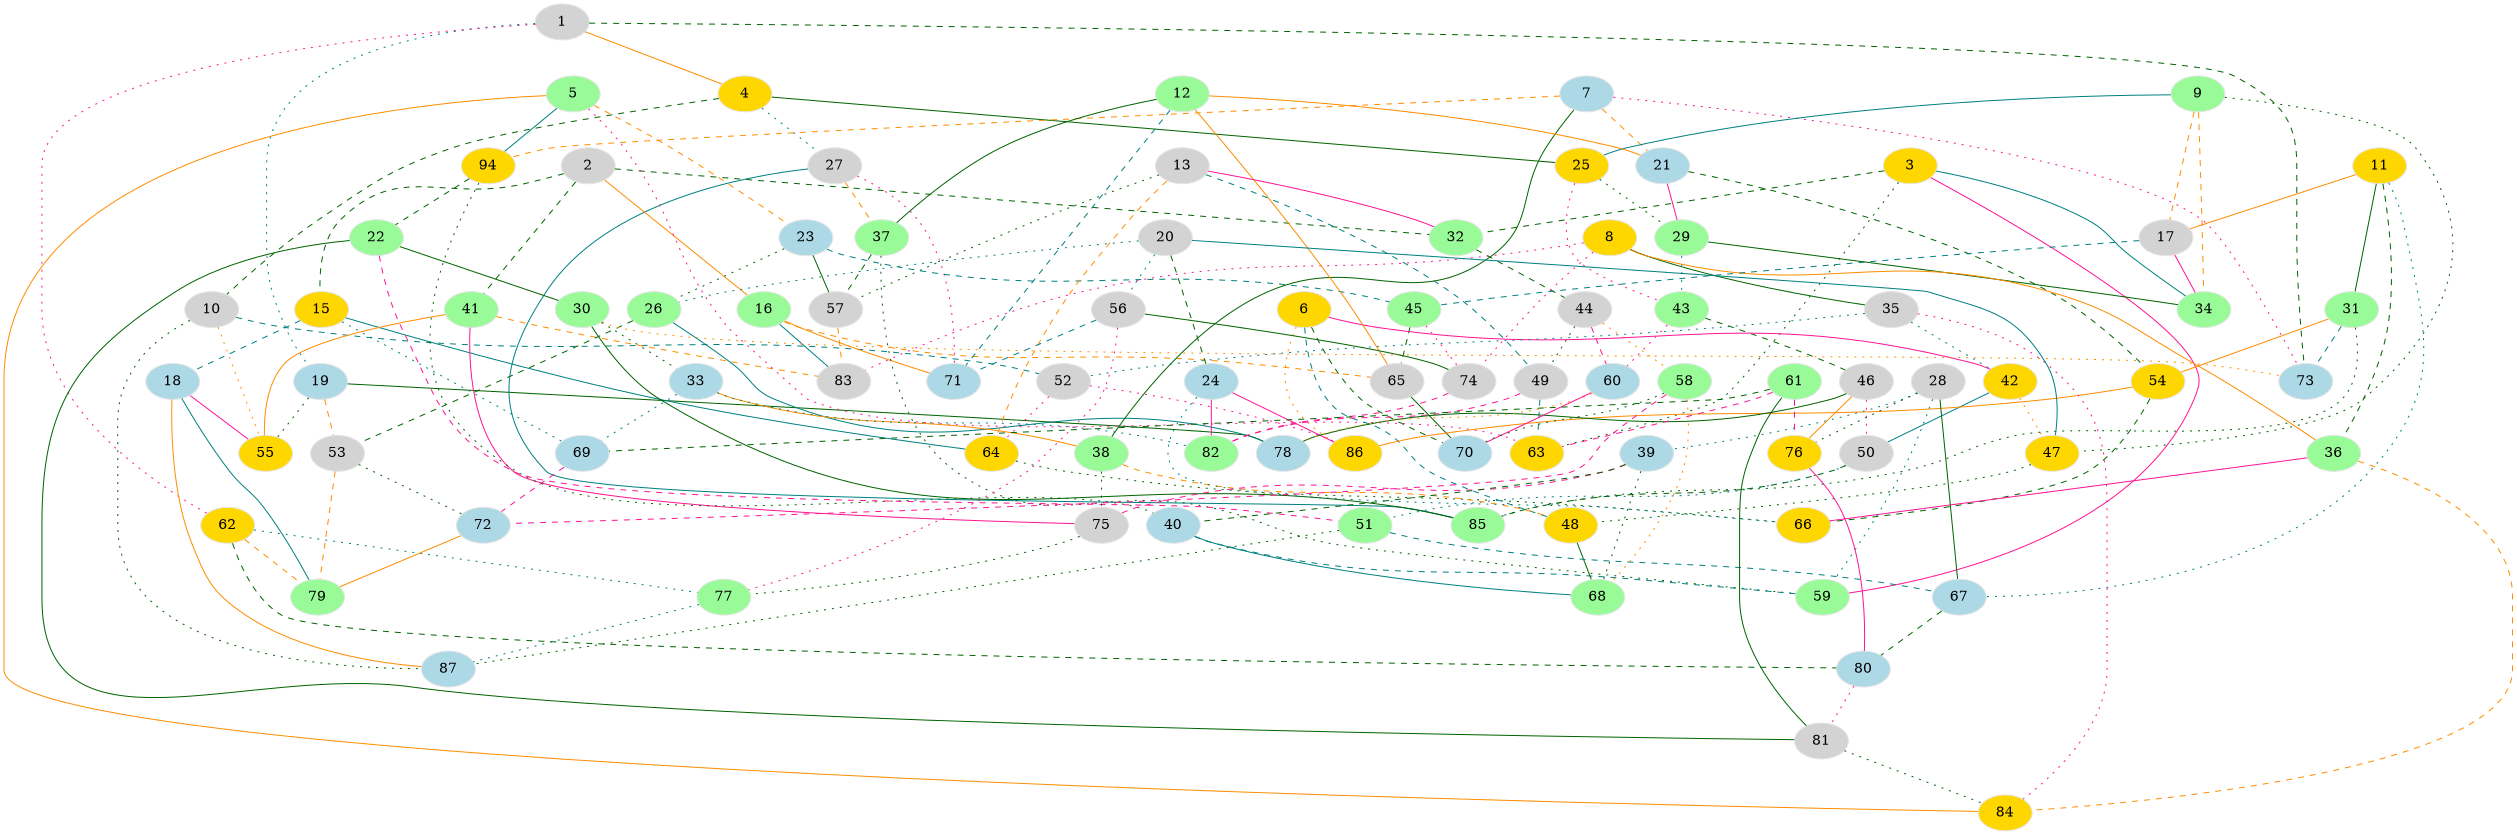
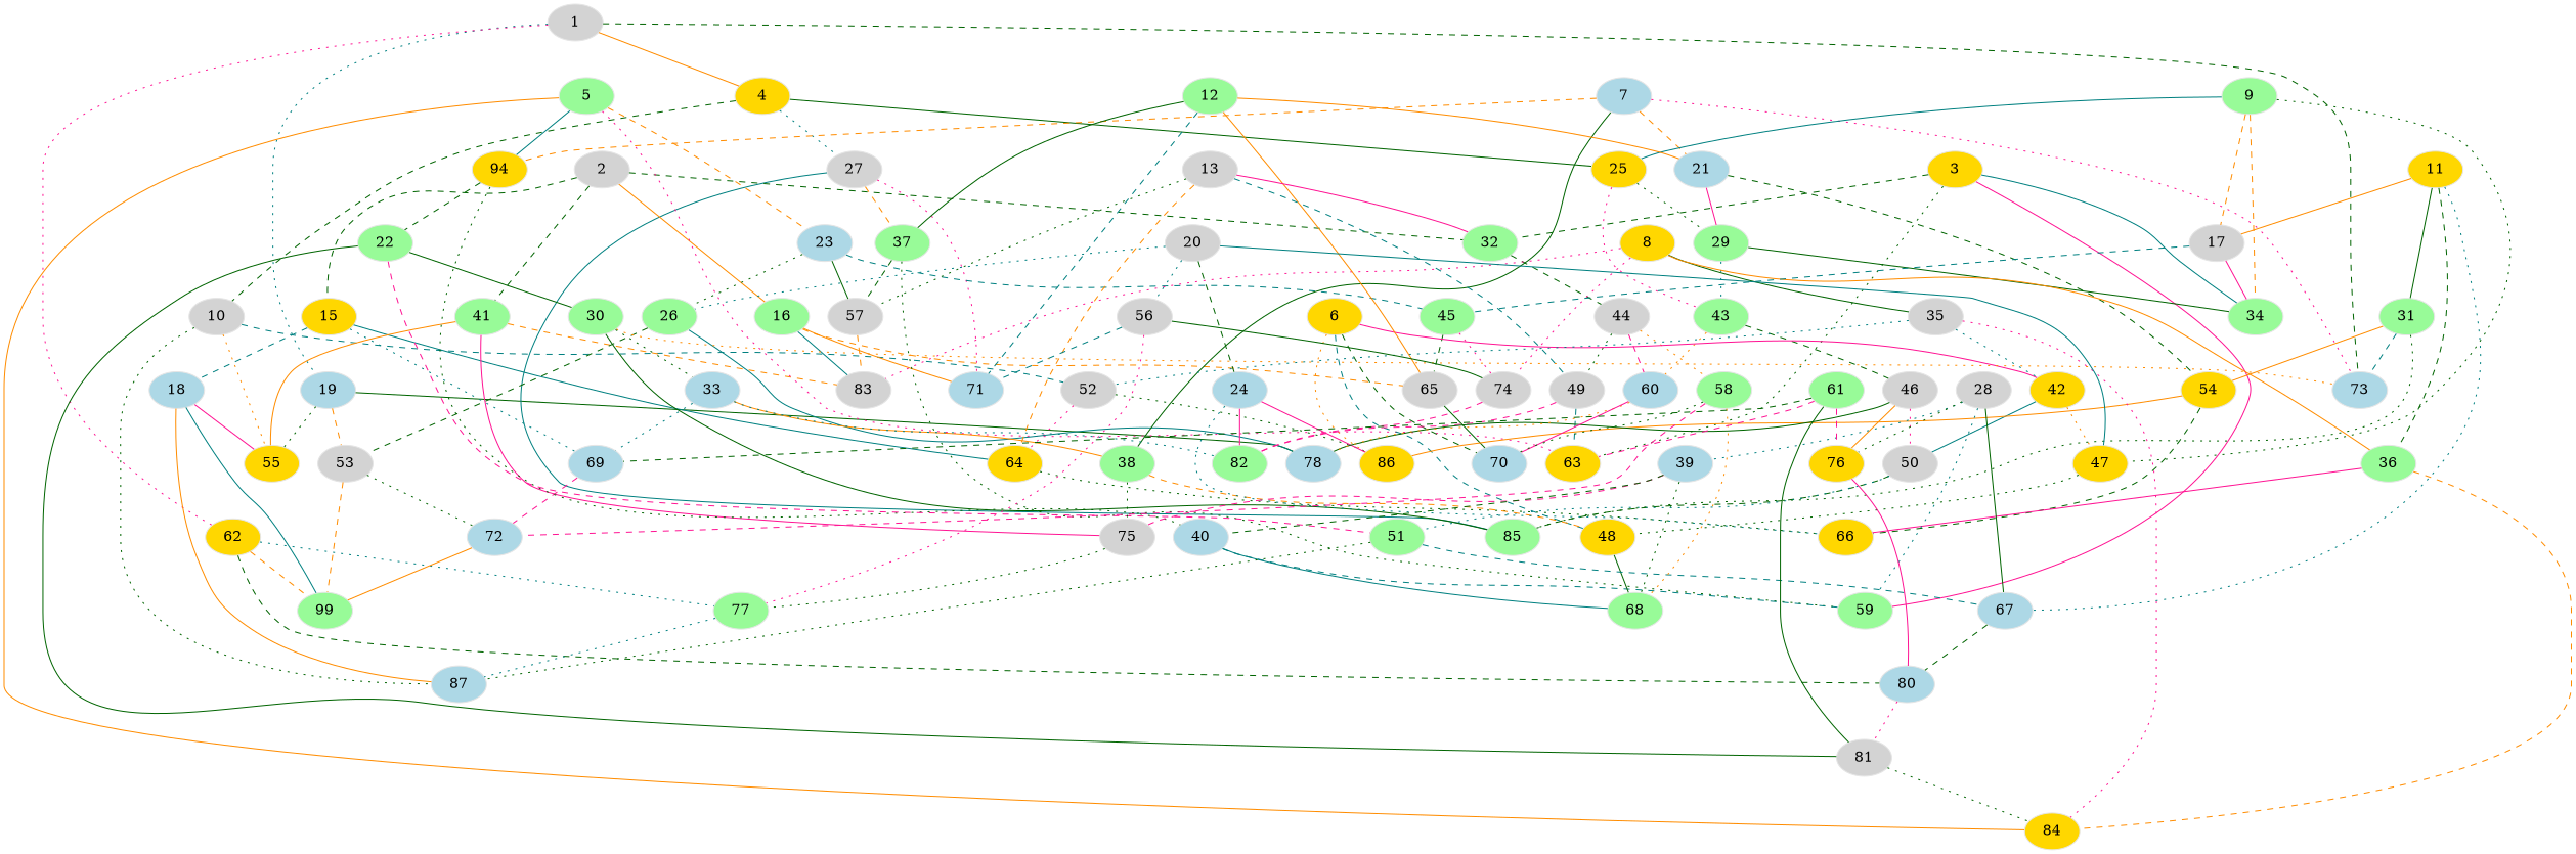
  graph {
    node [color=gray90 fillcolor=palegreen style=filled]
    edge [color=darkgreen style=dotted]
    1 [fillcolor=lightgrey]
    4 [fillcolor=gold]
    19 [fillcolor=lightblue]
    62 [fillcolor=gold]
    73 [fillcolor=lightblue]
    10 [fillcolor=lightgrey]
    25 [fillcolor=gold]
    27 [fillcolor=lightgrey]
    55 [fillcolor=gold]
    53 [fillcolor=lightgrey]
    78 [fillcolor=lightblue]
-   79
+   79 [label=99]
    77
    80 [fillcolor=lightblue]
    2 [fillcolor=lightgrey]
    15 [fillcolor=gold]
    16
    32
    41
    64 [fillcolor=gold]
    18 [fillcolor=lightblue]
    69 [fillcolor=lightblue]
    83 [fillcolor=lightgrey]
    65 [fillcolor=lightgrey]
    71 [fillcolor=lightblue]
    44 [fillcolor=lightgrey]
    75 [fillcolor=lightgrey]
    3 [fillcolor=gold]
    34
    59
    63 [fillcolor=gold]
    52 [fillcolor=lightgrey]
    87 [fillcolor=lightblue]
    29
    43
    37
    85
    5
    n39 [fillcolor=gold label=94]
    23 [fillcolor=lightblue]
    84 [fillcolor=gold]
    22
    40 [fillcolor=lightblue]
    57 [fillcolor=lightgrey]
    45
    26
    6 [fillcolor=gold]
    42 [fillcolor=gold]
    48 [fillcolor=gold]
    70 [fillcolor=lightblue]
    86 [fillcolor=gold]
    47 [fillcolor=gold]
    50 [fillcolor=lightgrey]
    68
    7 [fillcolor=lightblue]
    21 [fillcolor=lightblue]
    38
    54 [fillcolor=gold]
    8 [fillcolor=gold]
    35 [fillcolor=lightgrey]
    36
    74 [fillcolor=lightgrey]
    66 [fillcolor=gold]
    82
    9
    17 [fillcolor=lightgrey]
    11 [fillcolor=gold]
    31
    67 [fillcolor=lightblue]
    12
    13 [fillcolor=lightgrey]
    49 [fillcolor=lightgrey]
    30
    51
    81 [fillcolor=lightgrey]
    72 [fillcolor=lightblue]
    20 [fillcolor=lightgrey]
    24 [fillcolor=lightblue]
    56 [fillcolor=lightgrey]
    33 [fillcolor=lightblue]
    46 [fillcolor=lightgrey]
    60 [fillcolor=lightblue]
    28 [fillcolor=lightgrey]
    39 [fillcolor=lightblue]
    76 [fillcolor=gold]
    58
    61
    1 -- 4 [color=darkorange style=solid]
    1 -- 19 [color=teal]
    1 -- 62 [color=deeppink]
    1 -- 73 [style=dashed]
    4 -- 10 [style=dashed]
    4 -- 25 [style=solid]
    4 -- 27 [color=teal]
    19 -- 55
    19 -- 53 [color=darkorange style=dashed]
    19 -- 78 [style=solid]
    62 -- 79 [color=darkorange style=dashed]
    62 -- 77 [color=teal]
    62 -- 80 [style=dashed]
    10 -- 55 [color=darkorange]
    10 -- 52 [color=teal style=dashed]
    10 -- 87
    25 -- 29
    25 -- 43 [color=deeppink]
    27 -- 71 [color=deeppink]
    27 -- 37 [color=darkorange style=dashed]
    27 -- 85 [color=teal style=solid]
    53 -- 79 [color=darkorange style=dashed]
    53 -- 72
    77 -- 87 [color=teal]
    80 -- 81 [color=deeppink]
    2 -- 15 [style=dashed]
    2 -- 16 [color=darkorange style=solid]
    2 -- 32 [style=dashed]
    2 -- 41 [style=dashed]
    15 -- 64 [color=teal style=solid]
    15 -- 18 [color=teal style=dashed]
    15 -- 69 [color=teal]
    16 -- 83 [color=teal style=solid]
    16 -- 65 [color=darkorange style=dashed]
    16 -- 71 [color=darkorange style=solid]
    32 -- 44 [style=dashed]
    41 -- 55 [color=darkorange style=solid]
    41 -- 83 [color=darkorange style=dashed]
    41 -- 75 [color=deeppink style=solid]
    64 -- 66
    18 -- 55 [color=deeppink style=solid]
    18 -- 79 [color=teal style=solid]
    18 -- 87 [color=darkorange style=solid]
    69 -- 72 [color=deeppink style=dashed]
    65 -- 70 [style=solid]
    44 -- 49
    44 -- 60 [color=deeppink style=dashed]
    44 -- 58 [color=darkorange]
    75 -- 77
    3 -- 32 [style=dashed]
    3 -- 34 [color=teal style=solid]
    3 -- 59 [color=deeppink style=solid]
    3 -- 63
    52 -- 64 [color=deeppink]
-   52 -- 86 [color=deeppink]
+   52 -- 86
    29 -- 34 [style=solid]
    29 -- 43 [color=teal]
    43 -- 46 [style=dashed]
-   43 -- 60 [color=deeppink]
+   43 -- 60 [color=darkorange]
    37 -- 59
    37 -- 57 [style=dashed]
    5 -- 63 [color=deeppink]
    5 -- n39 [color=teal style=solid]
    5 -- 23 [color=darkorange style=dashed]
    5 -- 84 [color=darkorange style=solid]
    n39 -- 22 [style=dashed]
    n39 -- 40
    23 -- 57 [style=solid]
    23 -- 45 [color=teal style=dashed]
    23 -- 26
    22 -- 30 [style=solid]
    22 -- 51 [color=deeppink style=dashed]
    22 -- 81 [style=solid]
    40 -- 59 [color=teal style=dashed]
    40 -- 68 [color=teal style=solid]
    57 -- 83 [color=darkorange style=dashed]
    45 -- 65 [style=dashed]
    45 -- 74 [color=deeppink]
    26 -- 53 [style=dashed]
    26 -- 78 [color=teal style=solid]
    6 -- 42 [color=deeppink style=solid]
    6 -- 48 [color=teal style=dashed]
    6 -- 70 [style=dashed]
    6 -- 86 [color=darkorange]
    42 -- 47 [color=darkorange]
    42 -- 50 [color=teal style=solid]
    48 -- 68 [style=solid]
    47 -- 48
    50 -- 85 [style=dashed]
    50 -- 51 [color=teal]
    7 -- 73 [color=deeppink]
    7 -- n39 [color=darkorange style=dashed]
    7 -- 21 [color=darkorange style=dashed]
    7 -- 38 [style=solid]
    21 -- 29 [color=deeppink style=solid]
    21 -- 54 [style=dashed]
    38 -- 75
    38 -- 48 [color=darkorange style=dashed]
    54 -- 86 [color=darkorange style=solid]
    54 -- 66 [style=dashed]
    8 -- 83 [color=deeppink]
    8 -- 35 [style=solid]
    8 -- 36 [color=darkorange style=solid]
    8 -- 74 [color=deeppink]
    35 -- 52 [color=teal]
    35 -- 84 [color=deeppink]
    35 -- 42 [color=teal]
    36 -- 84 [color=darkorange style=dashed]
    36 -- 66 [color=deeppink style=solid]
    74 -- 82 [color=deeppink style=dashed]
    9 -- 25 [color=teal style=solid]
    9 -- 34 [color=darkorange style=dashed]
    9 -- 47
    9 -- 17 [color=darkorange style=dashed]
    17 -- 34 [color=deeppink style=solid]
    17 -- 45 [color=teal style=dashed]
    11 -- 36 [style=dashed]
    11 -- 17 [color=darkorange style=solid]
    11 -- 31 [style=solid]
    11 -- 67 [color=teal]
    31 -- 73 [color=teal style=dashed]
    31 -- 85
    31 -- 54 [color=darkorange style=solid]
    67 -- 80 [style=dashed]
    12 -- 65 [color=darkorange style=solid]
    12 -- 71 [color=teal style=dashed]
    12 -- 37 [style=solid]
    12 -- 21 [color=darkorange style=solid]
    13 -- 32 [color=deeppink style=solid]
    13 -- 64 [color=darkorange style=dashed]
    13 -- 57
    13 -- 49 [color=teal style=dashed]
    49 -- 63 [color=teal style=dashed]
    49 -- 82 [color=deeppink style=dashed]
    30 -- 73 [color=darkorange]
    30 -- 85 [style=solid]
    30 -- 33
    51 -- 87
    51 -- 67 [color=teal style=dashed]
    81 -- 84
    72 -- 79 [color=darkorange style=solid]
    20 -- 26 [color=teal]
    20 -- 47 [color=teal style=solid]
    20 -- 24 [style=dashed]
    20 -- 56 [color=teal]
    24 -- 86 [color=deeppink style=solid]
    24 -- 66 [color=teal]
    24 -- 82 [color=deeppink style=solid]
    56 -- 77 [color=deeppink]
    56 -- 71 [color=teal style=dashed]
    56 -- 74 [style=solid]
    33 -- 69 [color=teal]
    33 -- 38 [color=darkorange style=solid]
    33 -- 82 [color=teal]
    46 -- 78 [style=solid]
    46 -- 50 [color=deeppink]
    46 -- 76 [color=darkorange style=solid]
    60 -- 78 [color=darkorange]
    60 -- 70 [color=deeppink style=solid]
    28 -- 59 [color=teal]
    28 -- 67 [style=solid]
    28 -- 39 [color=teal]
    28 -- 76
    39 -- 75 [color=deeppink style=dashed]
    39 -- 40 [style=dashed]
    39 -- 68
    76 -- 80 [color=deeppink style=solid]
    58 -- 70
    58 -- 68 [color=darkorange]
    58 -- 72 [color=deeppink style=dashed]
    61 -- 69 [style=dashed]
    61 -- 63 [color=deeppink style=dashed]
    61 -- 81 [style=solid]
    61 -- 76 [color=deeppink style=dashed]
  }
